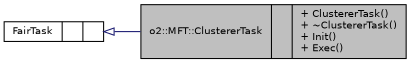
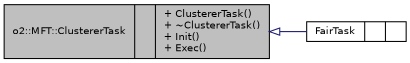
  digraph {
    rankdir=LR
    node [color=black fontname=Helvetica fontsize=10 shape=record]
    n1 [fillcolor=grey75 fontcolor=black height=0.2 label="{o2::MFT::ClustererTask\n||+ ClustererTask()\l+ ~ClustererTask()\l+ Init()\l+ Exec()\l}" style=filled width=0.4]
    n2 [height=0.2 label="{FairTask\n||}" width=0.4]
-   n2 -> n1 [arrowtail=onormal color=midnightblue dir=back fontname=Helvetica fontsize=10 labelfontname=Helvetica labelfontsize=10 style=solid]
+   n1 -> n2 [arrowtail=onormal color=midnightblue dir=back fontname=Helvetica fontsize=10 labelfontname=Helvetica labelfontsize=10 style=solid]
  }
